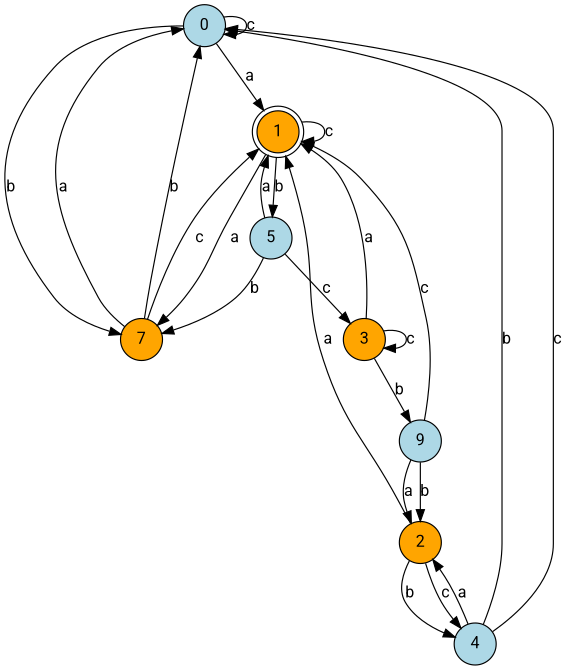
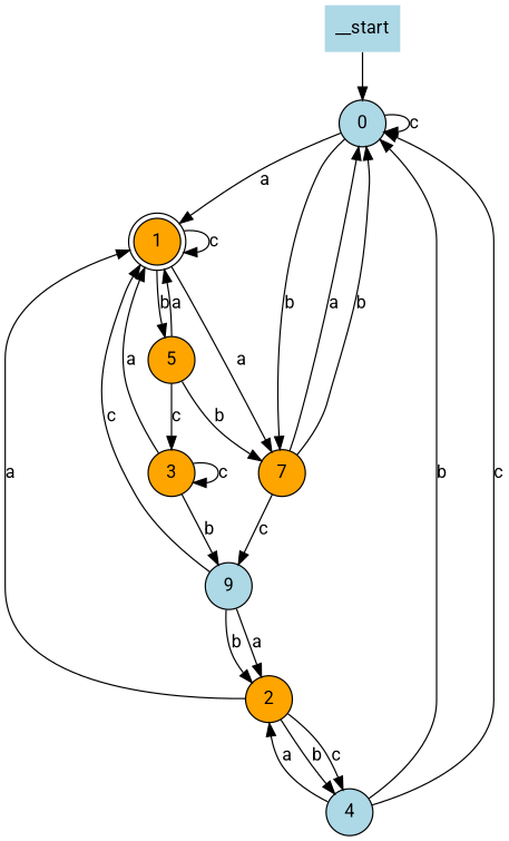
  digraph {
    fontname=Roboto
    node [fillcolor=orange fontname=Roboto shape=circle style=filled]
    edge [fontname=Roboto]
+   __start [fillcolor=lightblue shape=none]
    n2 [fillcolor=lightblue label=0]
    n3 [label=1 shape=doublecircle]
    n4 [label=7]
-   n5 [fillcolor=lightblue label=5]
+   n5 [label=5]
    n6 [label=3]
    n7 [label=2]
    n8 [fillcolor=lightblue label=4]
    n9 [fillcolor=lightblue label=9]
+   __start -> n2
    n2 -> n2 [label=c]
    n2 -> n3 [label=a]
    n2 -> n4 [label=b]
    n3 -> n3 [label=c]
    n3 -> n4 [label=a]
    n3 -> n5 [label=b]
    n4 -> n2 [label=a]
    n4 -> n2 [label=b]
-   n4 -> n3 [label=c]
+   n4 -> n9 [label=c]
    n5 -> n3 [label=a]
    n5 -> n4 [label=b]
    n5 -> n6 [label=c]
    n6 -> n3 [label=a]
    n6 -> n6 [label=c]
    n6 -> n9 [label=b]
    n7 -> n3 [label=a]
    n7 -> n8 [label=b]
    n7 -> n8 [label=c]
    n8 -> n2 [label=b]
    n8 -> n2 [label=c]
    n8 -> n7 [label=a]
    n9 -> n3 [label=c]
    n9 -> n7 [label=a]
    n9 -> n7 [label=b]
  }
